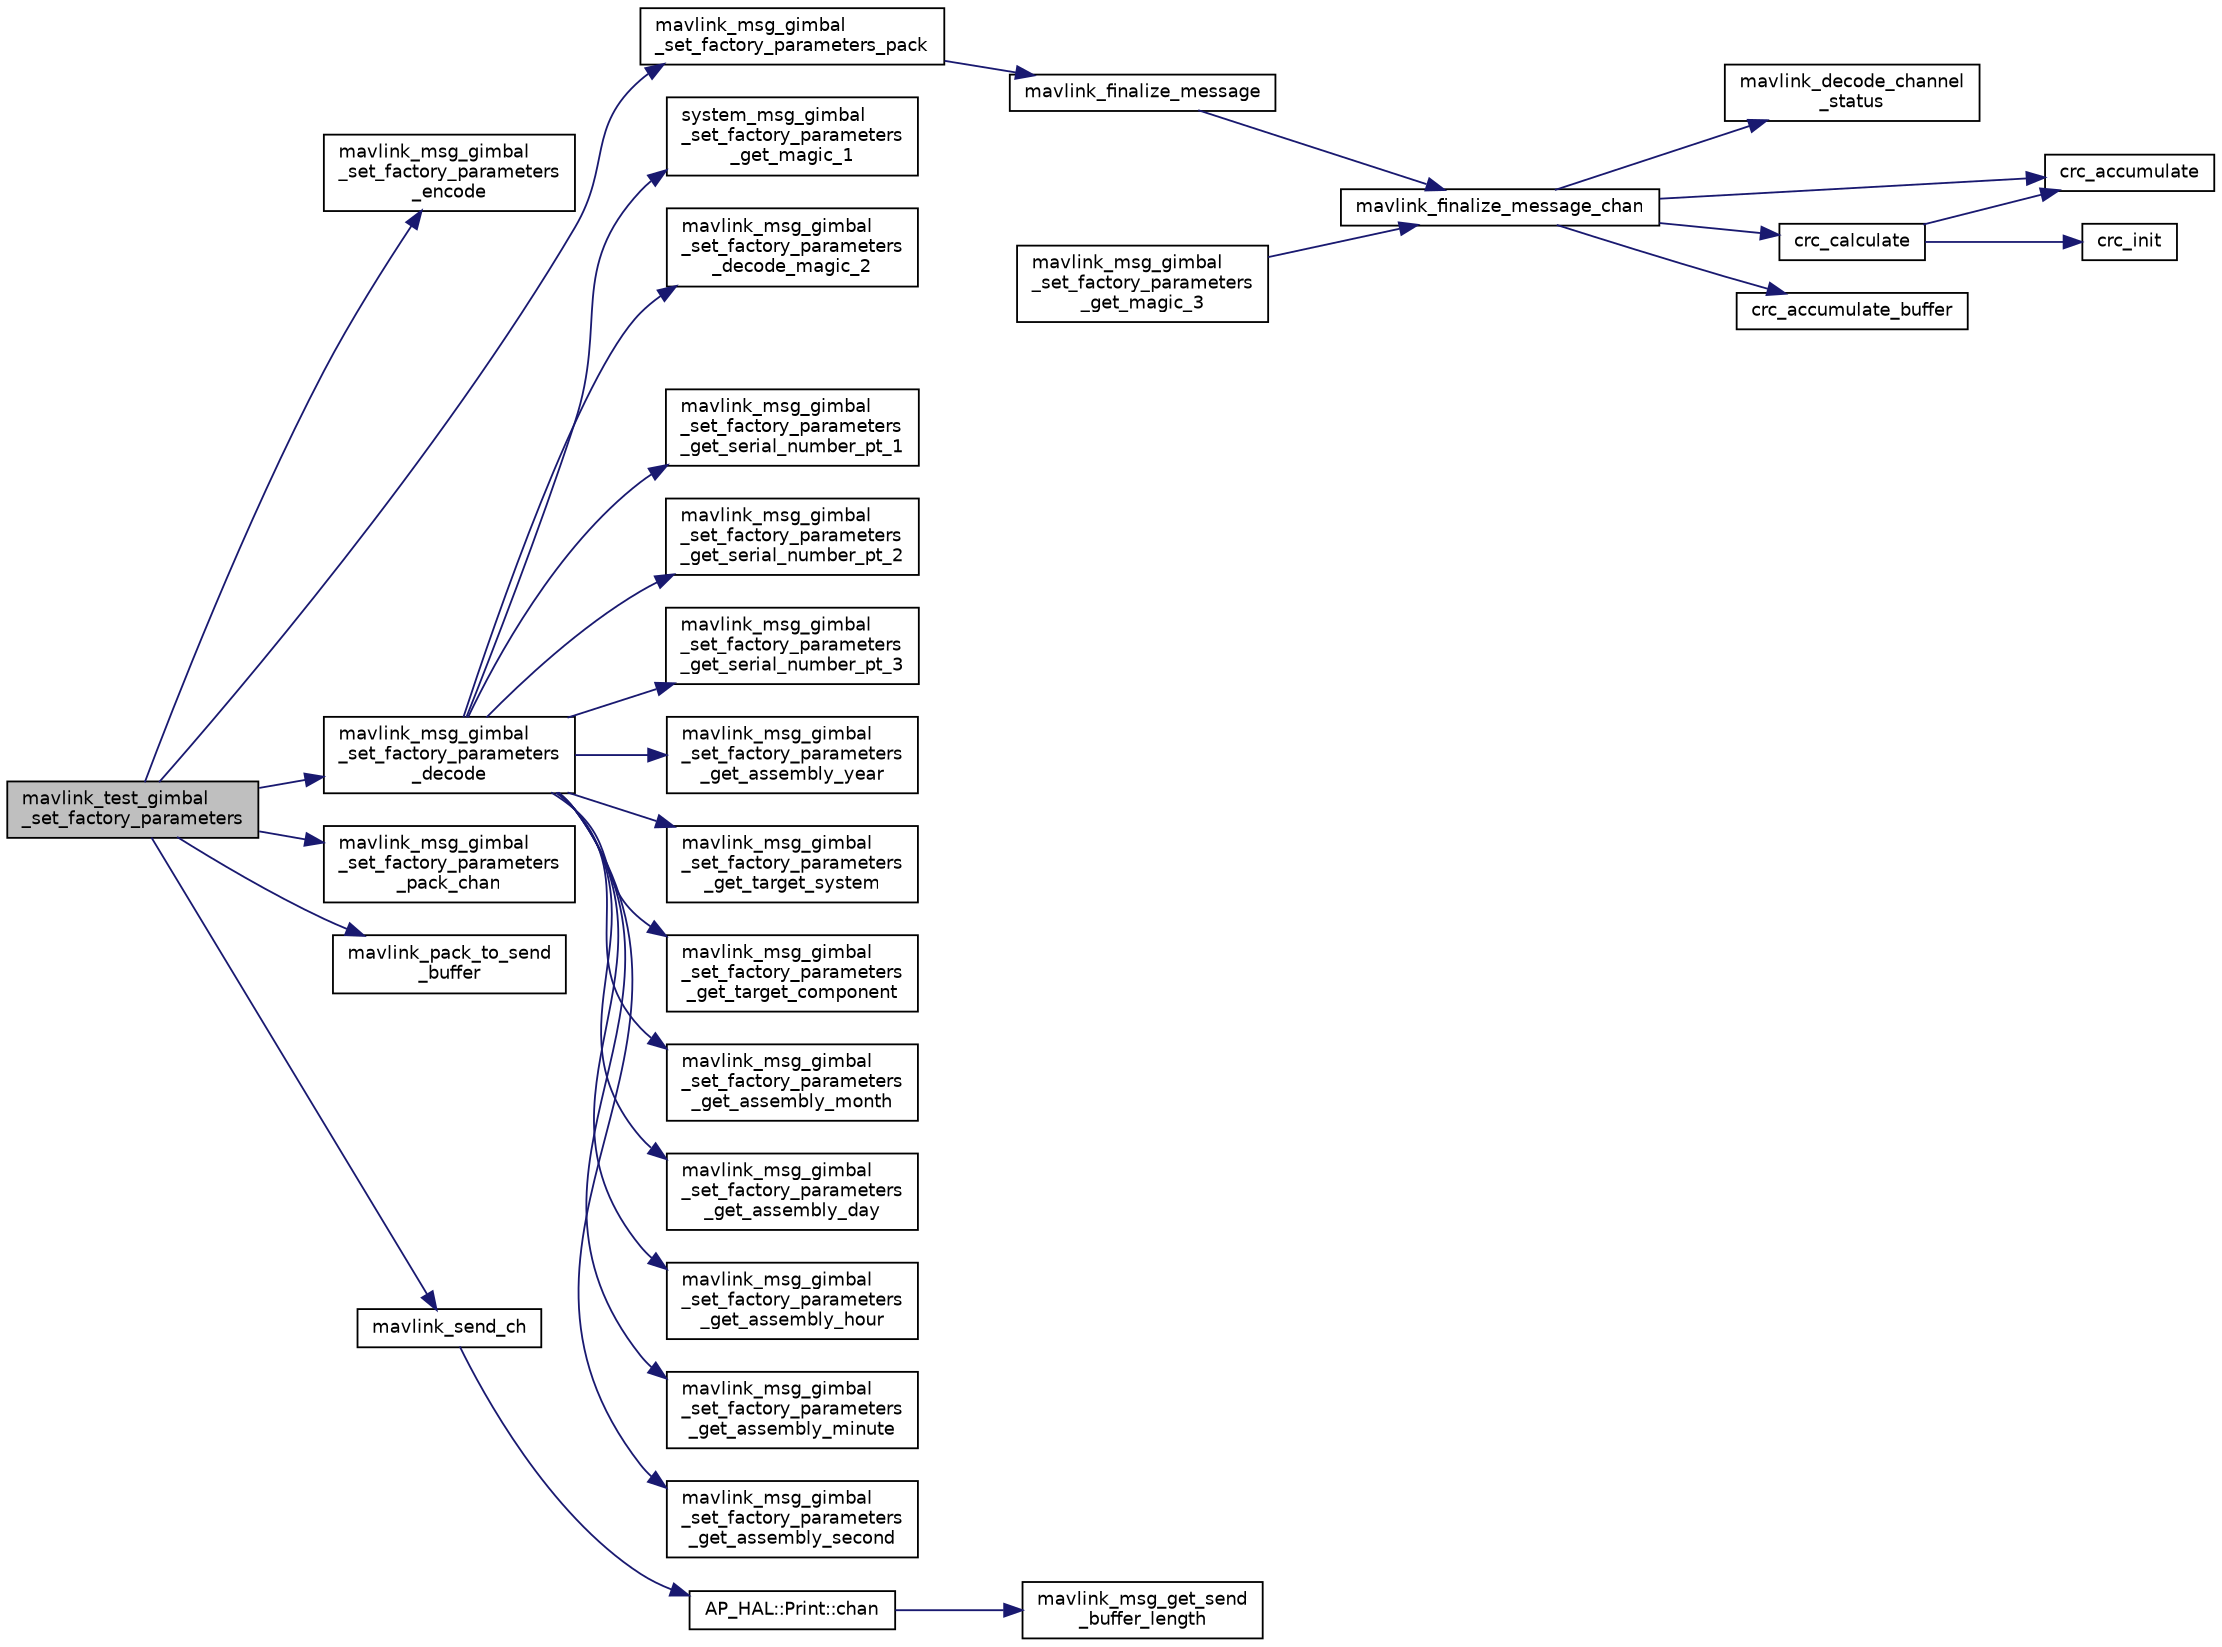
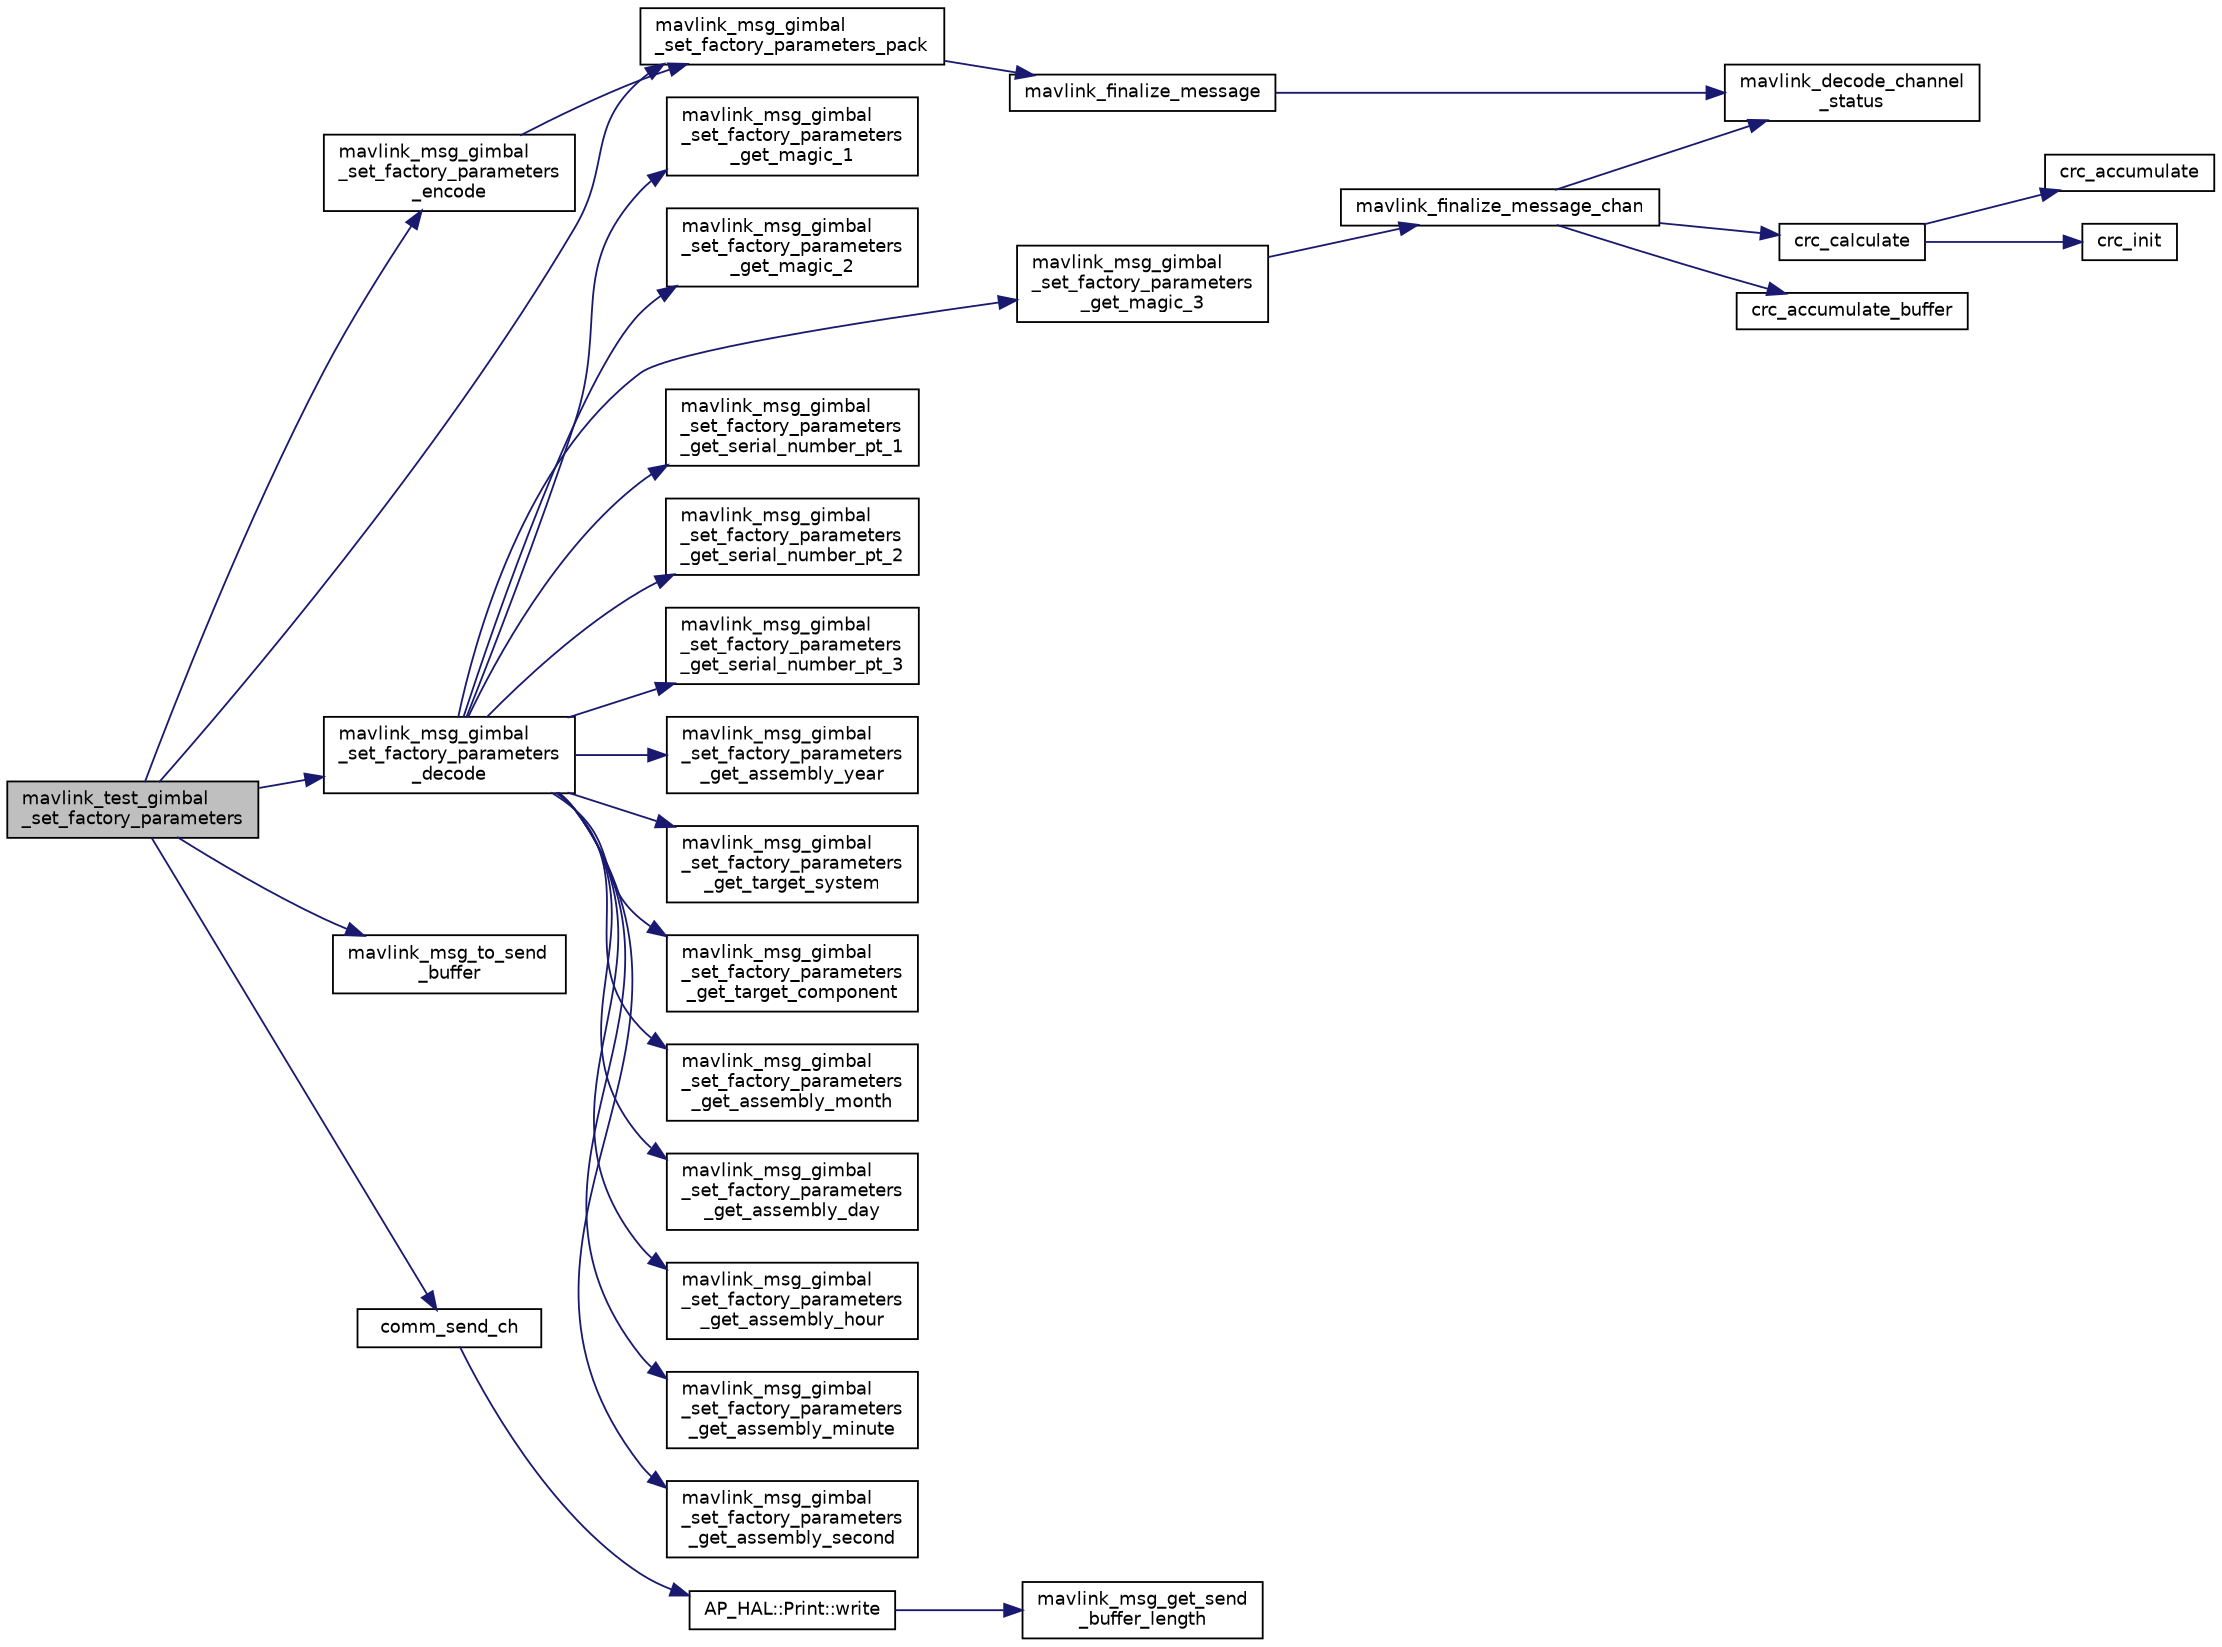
  digraph {
    rankdir=LR
    node [color=black fillcolor=white fontname=Helvetica fontsize=10 shape=record style=filled]
    edge [color=midnightblue fontname=Helvetica fontsize=10 labelfontname=Helvetica labelfontsize=10 style=solid]
    n1 [fillcolor=grey75 fontcolor=black height=0.2 label="mavlink_test_gimbal\l_set_factory_parameters" width=0.4]
    n2 [height=0.2 label="mavlink_msg_gimbal\l_set_factory_parameters\l_encode" width=0.4]
    n3 [height=0.2 label="mavlink_msg_gimbal\l_set_factory_parameters_pack" width=0.4]
    n4 [height=0.2 label="mavlink_msg_gimbal\l_set_factory_parameters\l_decode" width=0.4]
-   n5 [height=0.2 label="mavlink_msg_gimbal\l_set_factory_parameters\l_pack_chan" width=0.4]
-   n6 [height=0.2 label="mavlink_pack_to_send\l_buffer" width=0.4]
-   n7 [height=0.2 label=mavlink_send_ch width=0.4]
+   n6 [height=0.2 label="mavlink_msg_to_send\l_buffer" width=0.4]
+   n7 [height=0.2 label=comm_send_ch width=0.4]
    n8 [height=0.2 label=mavlink_finalize_message width=0.4]
-   n9 [height=0.2 label="system_msg_gimbal\l_set_factory_parameters\l_get_magic_1" width=0.4]
-   n10 [height=0.2 label="mavlink_msg_gimbal\l_set_factory_parameters\l_decode_magic_2" width=0.4]
+   n9 [height=0.2 label="mavlink_msg_gimbal\l_set_factory_parameters\l_get_magic_1" width=0.4]
+   n10 [height=0.2 label="mavlink_msg_gimbal\l_set_factory_parameters\l_get_magic_2" width=0.4]
    n11 [height=0.2 label="mavlink_msg_gimbal\l_set_factory_parameters\l_get_magic_3" width=0.4]
    n12 [height=0.2 label="mavlink_msg_gimbal\l_set_factory_parameters\l_get_serial_number_pt_1" width=0.4]
    n13 [height=0.2 label="mavlink_msg_gimbal\l_set_factory_parameters\l_get_serial_number_pt_2" width=0.4]
    n14 [height=0.2 label="mavlink_msg_gimbal\l_set_factory_parameters\l_get_serial_number_pt_3" width=0.4]
    n15 [height=0.2 label="mavlink_msg_gimbal\l_set_factory_parameters\l_get_assembly_year" width=0.4]
    n16 [height=0.2 label="mavlink_msg_gimbal\l_set_factory_parameters\l_get_target_system" width=0.4]
    n17 [height=0.2 label="mavlink_msg_gimbal\l_set_factory_parameters\l_get_target_component" width=0.4]
    n18 [height=0.2 label="mavlink_msg_gimbal\l_set_factory_parameters\l_get_assembly_month" width=0.4]
    n19 [height=0.2 label="mavlink_msg_gimbal\l_set_factory_parameters\l_get_assembly_day" width=0.4]
    n20 [height=0.2 label="mavlink_msg_gimbal\l_set_factory_parameters\l_get_assembly_hour" width=0.4]
    n21 [height=0.2 label="mavlink_msg_gimbal\l_set_factory_parameters\l_get_assembly_minute" width=0.4]
    n22 [height=0.2 label="mavlink_msg_gimbal\l_set_factory_parameters\l_get_assembly_second" width=0.4]
    n23 [height=0.2 label="mavlink_msg_get_send\l_buffer_length" width=0.4]
-   n24 [height=0.2 label="AP_HAL::Print::chan" width=0.4]
+   n24 [height=0.2 label="AP_HAL::Print::write" width=0.4]
    n25 [height=0.2 label=mavlink_finalize_message_chan width=0.4]
    n26 [height=0.2 label="mavlink_decode_channel\l_status" width=0.4]
    n27 [height=0.2 label=crc_calculate width=0.4]
    n28 [height=0.2 label=crc_accumulate width=0.4]
    n29 [height=0.2 label=crc_accumulate_buffer width=0.4]
    n30 [height=0.2 label=crc_init width=0.4]
    n1 -> n2
    n1 -> n3
    n1 -> n4
-   n1 -> n5
    n1 -> n6
    n1 -> n7
+   n2 -> n3
    n3 -> n8
    n4 -> n9
    n4 -> n10
+   n4 -> n11
    n4 -> n12
    n4 -> n13
    n4 -> n14
    n4 -> n15
    n4 -> n16
    n4 -> n17
    n4 -> n18
    n4 -> n19
    n4 -> n20
    n4 -> n21
    n4 -> n22
    n7 -> n24
-   n8 -> n25
+   n8 -> n26
    n11 -> n25
    n24 -> n23
    n25 -> n26
    n25 -> n27
-   n25 -> n28
    n25 -> n29
    n27 -> n28
    n27 -> n30
  }
